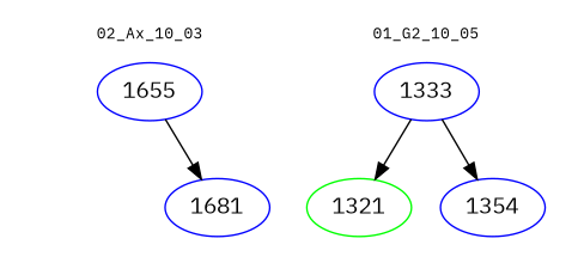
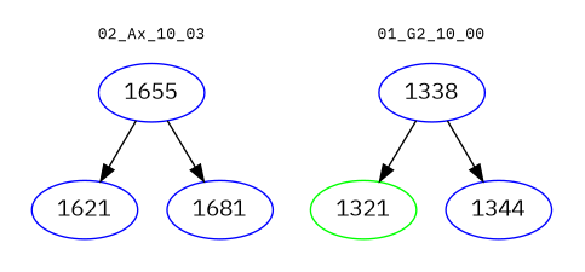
  digraph {
    fontname="IBM Plex Mono"
    node [color=blue fontname="IBM Plex Mono"]
    edge [color=black fontname="IBM Plex Mono"]
    n1 [label=1655]
+   n2 [label=1621]
    n3 [label=1681]
-   n4 [label=1333]
+   n4 [label=1338]
    n5 [color=green label=1321]
-   n6 [label=1354]
+   n6 [label=1344]
    subgraph cluster_1 {
      color=white
      fontsize=10
      label="02_Ax_10_03"
      n1
+     n2
      n3
    }
    subgraph cluster_2 {
      color=white
      fontsize=10
-     label="01_G2_10_05"
+     label="01_G2_10_00"
      n4
      n5
      n6
    }
+   n1 -> n2
    n1 -> n3
    n4 -> n5
    n4 -> n6
  }
